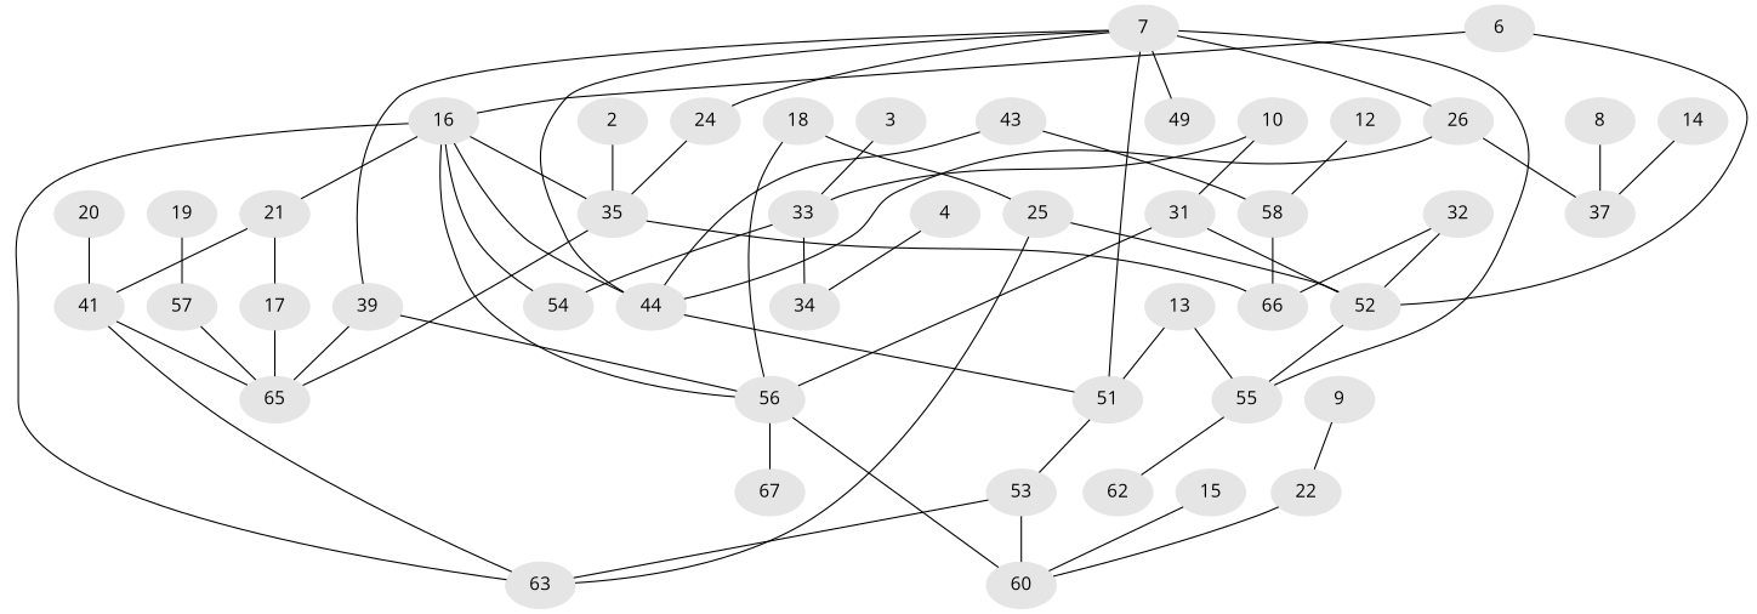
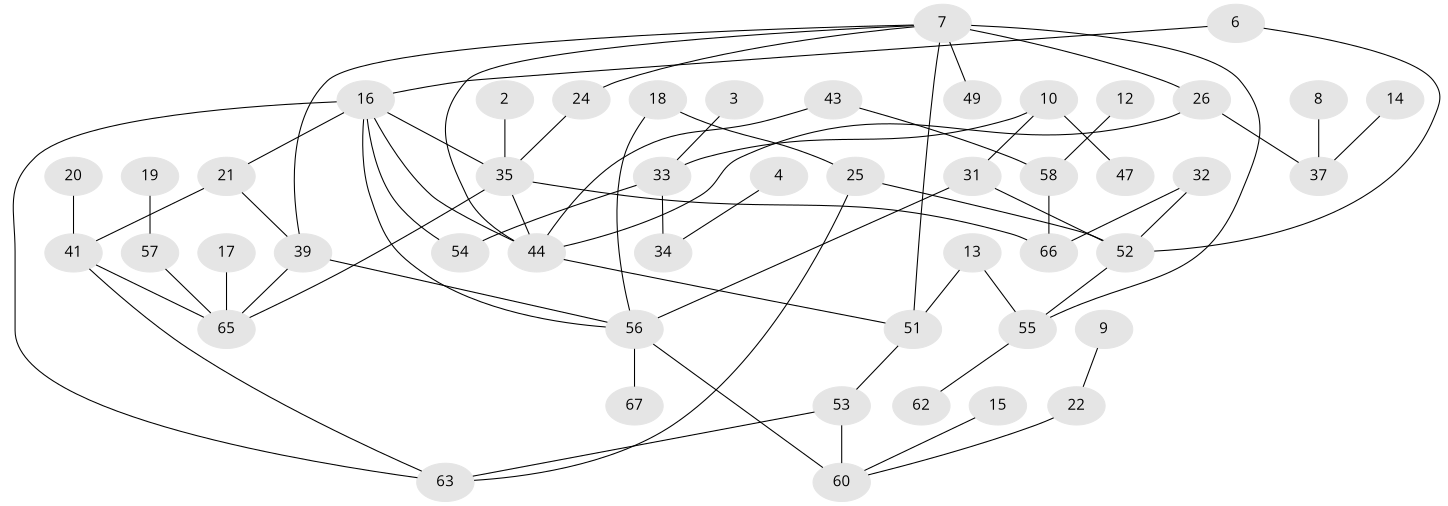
  graph {
    fontname="Open Sans"
    node [color=gray90 fontname="Open Sans" style=filled]
    edge [fontname="Open Sans" weight=1.0]
    2
    35
    44
    65
    66
    3
    33
    34
    54
    4
    6
    16
    52
    21
    56
    63
    55
    7
    24
    26
    39
    49
    51
    37
    53
    62
    8
    9
    22
    60
    10
    31
+   47
    12
    58
    13
    14
    15
    41
    67
    17
    18
    25
    19
    57
    20
    32
    43
    2 -- 35
+   35 -- 44 [weight=2.0]
    35 -- 65
    35 -- 66
    44 -- 51
    3 -- 33
    33 -- 34
    33 -- 54
    4 -- 34
    6 -- 16
    6 -- 52
    16 -- 35
    16 -- 44
    16 -- 54
    16 -- 21
    16 -- 56
    16 -- 63
    52 -- 55
-   21 -- 17
+   21 -- 39
    21 -- 41
    56 -- 60 [weight=2.0]
    56 -- 67
    55 -- 62
    7 -- 44
    7 -- 55 [weight=2.0]
    7 -- 24
    7 -- 26
    7 -- 39
    7 -- 49
    7 -- 51
    24 -- 35
    26 -- 44
    26 -- 37
    39 -- 65
    39 -- 56
    51 -- 53
    53 -- 63
    53 -- 60
    8 -- 37
    9 -- 22
    22 -- 60
    10 -- 33
    10 -- 31
+   10 -- 47
    31 -- 52
    31 -- 56
    12 -- 58
    58 -- 66
    13 -- 55
    13 -- 51
    14 -- 37
    15 -- 60
    41 -- 65
    41 -- 63
    17 -- 65
    18 -- 56
    18 -- 25
    25 -- 52
    25 -- 63
    19 -- 57
    57 -- 65
    20 -- 41
    32 -- 66
    32 -- 52
    43 -- 44
    43 -- 58
  }
